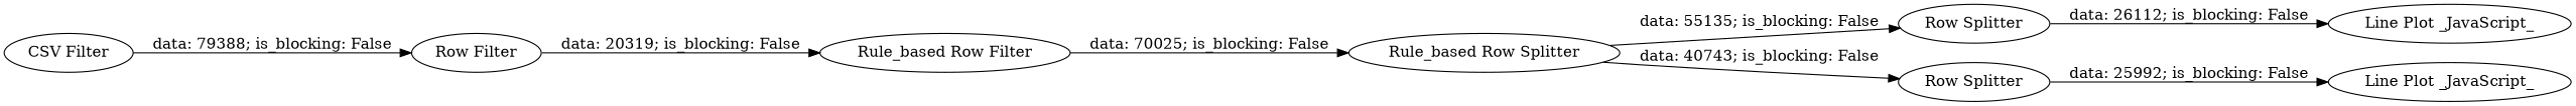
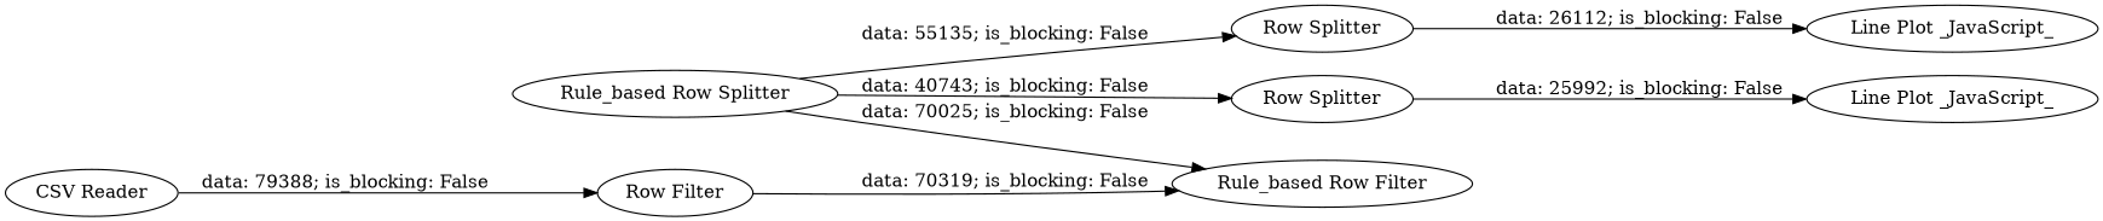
  digraph {
    rankdir=LR
    n1 [label="Line Plot _JavaScript_"]
    n2 [label="Line Plot _JavaScript_"]
    n3 [label="Row Filter"]
    n4 [label="Rule_based Row Filter"]
    n5 [label="Rule_based Row Splitter"]
    n6 [label="Row Splitter"]
    n7 [label="Row Splitter"]
-   n8 [label="CSV Filter"]
-   n3 -> n4 [label="data: 20319; is_blocking: False"]
-   n4 -> n5 [label="data: 70025; is_blocking: False"]
+   n8 [label="CSV Reader"]
+   n3 -> n4 [label="data: 70319; is_blocking: False"]
+   n5 -> n4 [label="data: 70025; is_blocking: False"]
    n5 -> n6 [label="data: 55135; is_blocking: False"]
    n5 -> n7 [label="data: 40743; is_blocking: False"]
    n6 -> n2 [label="data: 26112; is_blocking: False"]
    n7 -> n1 [label="data: 25992; is_blocking: False"]
    n8 -> n3 [label="data: 79388; is_blocking: False"]
  }
